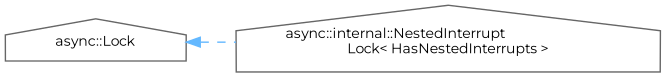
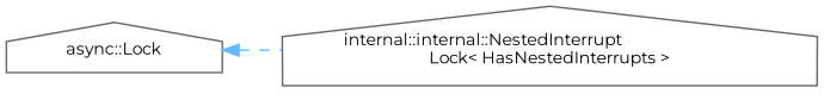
  digraph {
    rankdir=LR
    fontname=Montserrat
    node [color=grey40 fillcolor=white fontname=Montserrat fontsize=10 shape=house style=filled]
    n1 [height=0.2 label="async::Lock" width=0.4]
-   n2 [height=0.2 label="async::internal::NestedInterrupt\lLock\< HasNestedInterrupts \>" width=0.4]
+   n2 [height=0.2 label="internal::internal::NestedInterrupt\lLock\< HasNestedInterrupts \>" width=0.4]
    n1 -> n2 [color=steelblue1 dir=back fontname=Montserrat fontsize=10 labelfontname=Helvetica labelfontsize=10 style=dashed]
  }
